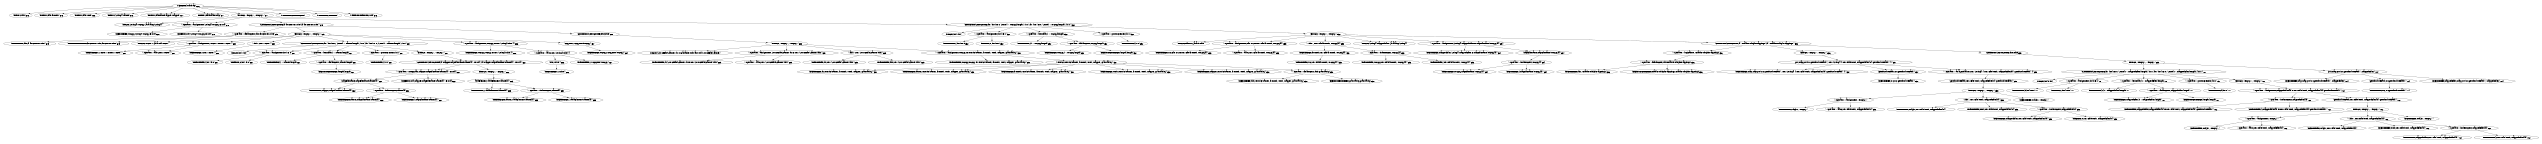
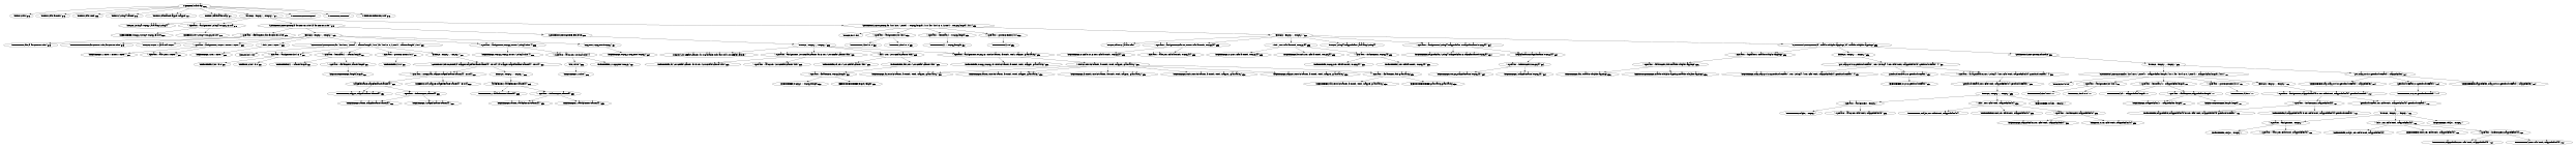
  digraph {
    n1 [label=<(METHOD,buildMap)<SUB>676</SUB>>]
    n2 [label=<(PARAM,this)<SUB>676</SUB>>]
    n3 [label=<(PARAM,File fromDir)<SUB>676</SUB>>]
    n4 [label=<(PARAM,File toDir)<SUB>676</SUB>>]
    n5 [label=<(PARAM,String[] names)<SUB>676</SUB>>]
    n6 [label=<(PARAM,FileNameMapper mapper)<SUB>677</SUB>>]
    n7 [label=<(PARAM,Hashtable map)<SUB>677</SUB>>]
    n8 [label=<(BLOCK,&lt;empty&gt;,&lt;empty&gt;)<SUB>677</SUB>>]
    n9 [label=<(MODIFIER,PROTECTED)>]
    n10 [label=<(MODIFIER,VIRTUAL)>]
    n11 [label=<(METHOD_RETURN,void)<SUB>676</SUB>>]
    n12 [label=<(LOCAL,String[] toCopy: java.lang.String[])>]
    n13 [label=<(&lt;operator&gt;.assignment,String[] toCopy = null)<SUB>678</SUB>>]
    n14 [label=<(CONTROL_STRUCTURE,if (forceOverwrite),if (forceOverwrite))<SUB>679</SUB>>]
    n15 [label=<(CONTROL_STRUCTURE,for (int i = 0; Some(i &lt; toCopy.length); i++),for (int i = 0; Some(i &lt; toCopy.length); i++))<SUB>692</SUB>>]
    n16 [label=<(IDENTIFIER,toCopy,String[] toCopy = null)<SUB>678</SUB>>]
    n17 [label=<(LITERAL,null,String[] toCopy = null)<SUB>678</SUB>>]
    n18 [label=<(&lt;operator&gt;.fieldAccess,this.forceOverwrite)<SUB>679</SUB>>]
    n19 [label=<(BLOCK,&lt;empty&gt;,&lt;empty&gt;)<SUB>679</SUB>>]
    n20 [label=<(CONTROL_STRUCTURE,else,else)<SUB>688</SUB>>]
    n21 [label=<(LOCAL,int i: int)>]
    n22 [label=<(&lt;operator&gt;.assignment,int i = 0)<SUB>692</SUB>>]
    n23 [label=<(&lt;operator&gt;.lessThan,i &lt; toCopy.length)<SUB>692</SUB>>]
    n24 [label=<(&lt;operator&gt;.postIncrement,i++)<SUB>692</SUB>>]
    n25 [label=<(BLOCK,&lt;empty&gt;,&lt;empty&gt;)<SUB>692</SUB>>]
    n26 [label=<(IDENTIFIER,this,if (forceOverwrite))<SUB>679</SUB>>]
    n27 [label=<(FIELD_IDENTIFIER,forceOverwrite,forceOverwrite)<SUB>679</SUB>>]
    n28 [label=<(LOCAL,Vector v: java.util.Vector)>]
    n29 [label=<(&lt;operator&gt;.assignment,Vector v = new Vector())<SUB>680</SUB>>]
    n30 [label=<(&lt;init&gt;,new Vector())<SUB>680</SUB>>]
    n31 [label=<(CONTROL_STRUCTURE,for (int i = 0; Some(i &lt; names.length); i++),for (int i = 0; Some(i &lt; names.length); i++))<SUB>681</SUB>>]
    n32 [label=<(&lt;operator&gt;.assignment,toCopy = new String[v.size()])<SUB>686</SUB>>]
    n33 [label=<(copyInto,v.copyInto(toCopy))<SUB>687</SUB>>]
    n34 [label=<(BLOCK,&lt;empty&gt;,&lt;empty&gt;)<SUB>688</SUB>>]
    n35 [label=<(IDENTIFIER,v,Vector v = new Vector())<SUB>680</SUB>>]
    n36 [label=<(&lt;operator&gt;.alloc,new Vector())<SUB>680</SUB>>]
    n37 [label=<(IDENTIFIER,v,new Vector())<SUB>680</SUB>>]
    n38 [label=<(LOCAL,int i: int)>]
    n39 [label=<(&lt;operator&gt;.assignment,int i = 0)<SUB>681</SUB>>]
    n40 [label=<(&lt;operator&gt;.lessThan,i &lt; names.length)<SUB>681</SUB>>]
    n41 [label=<(&lt;operator&gt;.postIncrement,i++)<SUB>681</SUB>>]
    n42 [label=<(BLOCK,&lt;empty&gt;,&lt;empty&gt;)<SUB>681</SUB>>]
    n43 [label=<(IDENTIFIER,toCopy,toCopy = new String[v.size()])<SUB>686</SUB>>]
    n44 [label=<(&lt;operator&gt;.alloc,new String[v.size()])>]
    n45 [label=<(IDENTIFIER,toCopy,v.copyInto(toCopy))<SUB>684</SUB>>]
    n46 [label=<(IDENTIFIER,i,int i = 0)<SUB>681</SUB>>]
    n47 [label=<(LITERAL,0,int i = 0)<SUB>681</SUB>>]
    n48 [label=<(IDENTIFIER,i,i &lt; names.length)<SUB>681</SUB>>]
    n49 [label=<(&lt;operator&gt;.fieldAccess,names.length)<SUB>681</SUB>>]
    n50 [label=<(IDENTIFIER,i,i++)<SUB>681</SUB>>]
    n51 [label=<(CONTROL_STRUCTURE,if (mapper.mapFileName(names[i]) != null),if (mapper.mapFileName(names[i]) != null))<SUB>682</SUB>>]
    n52 [label=<(FIELD_IDENTIFIER,length,length)<SUB>681</SUB>>]
    n53 [label=<(&lt;operator&gt;.notEquals,mapper.mapFileName(names[i]) != null)<SUB>682</SUB>>]
    n54 [label=<(BLOCK,&lt;empty&gt;,&lt;empty&gt;)<SUB>682</SUB>>]
    n55 [label=<(mapFileName,mapFileName(names[i]))<SUB>682</SUB>>]
    n56 [label=<(LITERAL,null,mapper.mapFileName(names[i]) != null)<SUB>682</SUB>>]
    n57 [label=<(addElement,v.addElement(names[i]))<SUB>683</SUB>>]
    n58 [label=<(IDENTIFIER,mapper,mapFileName(names[i]))<SUB>682</SUB>>]
    n59 [label=<(&lt;operator&gt;.indexAccess,names[i])<SUB>682</SUB>>]
    n60 [label=<(IDENTIFIER,names,mapFileName(names[i]))<SUB>682</SUB>>]
    n61 [label=<(IDENTIFIER,i,mapFileName(names[i]))<SUB>682</SUB>>]
    n62 [label=<(IDENTIFIER,v,v.addElement(names[i]))<SUB>683</SUB>>]
    n63 [label=<(&lt;operator&gt;.indexAccess,names[i])<SUB>683</SUB>>]
    n64 [label=<(IDENTIFIER,names,v.addElement(names[i]))<SUB>683</SUB>>]
    n65 [label=<(IDENTIFIER,i,v.addElement(names[i]))<SUB>683</SUB>>]
    n66 [label=<(size,v.size())<SUB>686</SUB>>]
    n67 [label=<(IDENTIFIER,v,v.copyInto(toCopy))<SUB>687</SUB>>]
    n68 [label=<(IDENTIFIER,v,v.size())<SUB>686</SUB>>]
    n69 [label=<(LOCAL,SourceFileScanner ds: org.apache.tools.ant.util.SourceFileScanner)>]
    n70 [label=<(&lt;operator&gt;.assignment,SourceFileScanner ds = new SourceFileScanner(this))<SUB>689</SUB>>]
    n71 [label=<(&lt;init&gt;,new SourceFileScanner(this))<SUB>689</SUB>>]
    n72 [label=<(&lt;operator&gt;.assignment,toCopy = restrict(names, fromDir, toDir, mapper, granularity))<SUB>690</SUB>>]
    n73 [label=<(IDENTIFIER,ds,SourceFileScanner ds = new SourceFileScanner(this))<SUB>689</SUB>>]
    n74 [label=<(&lt;operator&gt;.alloc,new SourceFileScanner(this))<SUB>689</SUB>>]
    n75 [label=<(IDENTIFIER,ds,new SourceFileScanner(this))<SUB>689</SUB>>]
    n76 [label=<(IDENTIFIER,this,new SourceFileScanner(this))<SUB>689</SUB>>]
    n77 [label=<(IDENTIFIER,toCopy,toCopy = restrict(names, fromDir, toDir, mapper, granularity))<SUB>690</SUB>>]
    n78 [label=<(restrict,restrict(names, fromDir, toDir, mapper, granularity))<SUB>690</SUB>>]
    n79 [label=<(IDENTIFIER,ds,restrict(names, fromDir, toDir, mapper, granularity))<SUB>690</SUB>>]
    n80 [label=<(IDENTIFIER,names,restrict(names, fromDir, toDir, mapper, granularity))<SUB>690</SUB>>]
    n81 [label=<(IDENTIFIER,fromDir,restrict(names, fromDir, toDir, mapper, granularity))<SUB>690</SUB>>]
    n82 [label=<(IDENTIFIER,toDir,restrict(names, fromDir, toDir, mapper, granularity))<SUB>690</SUB>>]
    n83 [label=<(IDENTIFIER,mapper,restrict(names, fromDir, toDir, mapper, granularity))<SUB>690</SUB>>]
    n84 [label=<(&lt;operator&gt;.fieldAccess,this.granularity)<SUB>690</SUB>>]
    n85 [label=<(IDENTIFIER,this,restrict(names, fromDir, toDir, mapper, granularity))<SUB>690</SUB>>]
    n86 [label=<(FIELD_IDENTIFIER,granularity,granularity)<SUB>690</SUB>>]
    n87 [label=<(IDENTIFIER,i,int i = 0)<SUB>692</SUB>>]
    n88 [label=<(LITERAL,0,int i = 0)<SUB>692</SUB>>]
    n89 [label=<(IDENTIFIER,i,i &lt; toCopy.length)<SUB>692</SUB>>]
    n90 [label=<(&lt;operator&gt;.fieldAccess,toCopy.length)<SUB>692</SUB>>]
    n91 [label=<(IDENTIFIER,i,i++)<SUB>692</SUB>>]
    n92 [label=<(LOCAL,File src: java.io.File)>]
    n93 [label=<(&lt;operator&gt;.assignment,File src = new File(fromDir, toCopy[i]))<SUB>693</SUB>>]
    n94 [label=<(&lt;init&gt;,new File(fromDir, toCopy[i]))<SUB>693</SUB>>]
    n95 [label=<(LOCAL,String[] mappedFiles: java.lang.String[])>]
    n96 [label=<(&lt;operator&gt;.assignment,String[] mappedFiles = mapFileName(toCopy[i]))<SUB>694</SUB>>]
    n97 [label=<(CONTROL_STRUCTURE,if (!enableMultipleMappings),if (!enableMultipleMappings))<SUB>696</SUB>>]
    n98 [label=<(IDENTIFIER,toCopy,i &lt; toCopy.length)<SUB>692</SUB>>]
    n99 [label=<(FIELD_IDENTIFIER,length,length)<SUB>692</SUB>>]
    n100 [label=<(IDENTIFIER,src,File src = new File(fromDir, toCopy[i]))<SUB>693</SUB>>]
    n101 [label=<(&lt;operator&gt;.alloc,new File(fromDir, toCopy[i]))<SUB>693</SUB>>]
    n102 [label=<(IDENTIFIER,src,new File(fromDir, toCopy[i]))<SUB>693</SUB>>]
    n103 [label=<(IDENTIFIER,fromDir,new File(fromDir, toCopy[i]))<SUB>693</SUB>>]
    n104 [label=<(&lt;operator&gt;.indexAccess,toCopy[i])<SUB>693</SUB>>]
    n105 [label=<(IDENTIFIER,mappedFiles,String[] mappedFiles = mapFileName(toCopy[i]))<SUB>694</SUB>>]
    n106 [label=<(mapFileName,mapFileName(toCopy[i]))<SUB>694</SUB>>]
    n107 [label=<(&lt;operator&gt;.logicalNot,!enableMultipleMappings)<SUB>696</SUB>>]
    n108 [label=<(BLOCK,&lt;empty&gt;,&lt;empty&gt;)<SUB>696</SUB>>]
    n109 [label=<(CONTROL_STRUCTURE,else,else)<SUB>699</SUB>>]
    n110 [label=<(IDENTIFIER,toCopy,new File(fromDir, toCopy[i]))<SUB>693</SUB>>]
    n111 [label=<(IDENTIFIER,i,new File(fromDir, toCopy[i]))<SUB>693</SUB>>]
    n112 [label=<(&lt;operator&gt;.indexAccess,toCopy[i])<SUB>694</SUB>>]
    n113 [label=<(IDENTIFIER,toCopy,mapFileName(toCopy[i]))<SUB>694</SUB>>]
    n114 [label=<(IDENTIFIER,i,mapFileName(toCopy[i]))<SUB>694</SUB>>]
    n115 [label=<(&lt;operator&gt;.fieldAccess,this.enableMultipleMappings)<SUB>696</SUB>>]
    n116 [label=<(put,map.put(src.getAbsolutePath(), new String[] { new File(toDir, mappedFiles[0]).getAbsolutePath() }))<SUB>697</SUB>>]
    n117 [label=<(BLOCK,&lt;empty&gt;,&lt;empty&gt;)<SUB>699</SUB>>]
    n118 [label=<(IDENTIFIER,this,!enableMultipleMappings)<SUB>696</SUB>>]
    n119 [label=<(FIELD_IDENTIFIER,enableMultipleMappings,enableMultipleMappings)<SUB>696</SUB>>]
    n120 [label=<(IDENTIFIER,map,map.put(src.getAbsolutePath(), new String[] { new File(toDir, mappedFiles[0]).getAbsolutePath() }))<SUB>697</SUB>>]
    n121 [label=<(getAbsolutePath,src.getAbsolutePath())<SUB>697</SUB>>]
    n122 [label=<(&lt;operator&gt;.arrayInitializer,new String[] { new File(toDir, mappedFiles[0]).getAbsolutePath() })<SUB>698</SUB>>]
    n123 [label=<(IDENTIFIER,src,src.getAbsolutePath())<SUB>697</SUB>>]
    n124 [label=<(getAbsolutePath,new File(toDir, mappedFiles[0]).getAbsolutePath())<SUB>698</SUB>>]
    n125 [label=<(BLOCK,&lt;empty&gt;,&lt;empty&gt;)<SUB>698</SUB>>]
    n126 [label=<(&lt;operator&gt;.assignment,&lt;empty&gt;)>]
    n127 [label=<(&lt;init&gt;,new File(toDir, mappedFiles[0]))<SUB>698</SUB>>]
    n128 [label=<(IDENTIFIER,$obj30,&lt;empty&gt;)>]
    n129 [label=<(IDENTIFIER,$obj30,&lt;empty&gt;)>]
    n130 [label=<(&lt;operator&gt;.alloc,new File(toDir, mappedFiles[0]))<SUB>698</SUB>>]
    n131 [label=<(IDENTIFIER,$obj30,new File(toDir, mappedFiles[0]))>]
    n132 [label=<(IDENTIFIER,toDir,new File(toDir, mappedFiles[0]))<SUB>698</SUB>>]
    n133 [label=<(&lt;operator&gt;.indexAccess,mappedFiles[0])<SUB>698</SUB>>]
    n134 [label=<(IDENTIFIER,mappedFiles,new File(toDir, mappedFiles[0]))<SUB>698</SUB>>]
    n135 [label=<(LITERAL,0,new File(toDir, mappedFiles[0]))<SUB>698</SUB>>]
    n136 [label=<(CONTROL_STRUCTURE,for (int k = 0; Some(k &lt; mappedFiles.length); k++),for (int k = 0; Some(k &lt; mappedFiles.length); k++))<SUB>701</SUB>>]
    n137 [label=<(put,map.put(src.getAbsolutePath(), mappedFiles))<SUB>704</SUB>>]
    n138 [label=<(LOCAL,int k: int)>]
    n139 [label=<(&lt;operator&gt;.assignment,int k = 0)<SUB>701</SUB>>]
    n140 [label=<(&lt;operator&gt;.lessThan,k &lt; mappedFiles.length)<SUB>701</SUB>>]
    n141 [label=<(&lt;operator&gt;.postIncrement,k++)<SUB>791</SUB>>]
    n142 [label=<(BLOCK,&lt;empty&gt;,&lt;empty&gt;)<SUB>701</SUB>>]
    n143 [label=<(IDENTIFIER,map,map.put(src.getAbsolutePath(), mappedFiles))<SUB>704</SUB>>]
    n144 [label=<(getAbsolutePath,src.getAbsolutePath())<SUB>704</SUB>>]
    n145 [label=<(IDENTIFIER,mappedFiles,map.put(src.getAbsolutePath(), mappedFiles))<SUB>704</SUB>>]
    n146 [label=<(IDENTIFIER,k,int k = 0)<SUB>701</SUB>>]
    n147 [label=<(LITERAL,0,int k = 0)<SUB>701</SUB>>]
    n148 [label=<(IDENTIFIER,k,k &lt; mappedFiles.length)<SUB>701</SUB>>]
    n149 [label=<(&lt;operator&gt;.fieldAccess,mappedFiles.length)<SUB>701</SUB>>]
    n150 [label=<(IDENTIFIER,k,k++)<SUB>701</SUB>>]
    n151 [label=<(&lt;operator&gt;.assignment,mappedFiles[k] = new File(toDir, mappedFiles[k]).getAbsolutePath())<SUB>702</SUB>>]
    n152 [label=<(IDENTIFIER,mappedFiles,k &lt; mappedFiles.length)<SUB>701</SUB>>]
    n153 [label=<(FIELD_IDENTIFIER,length,length)<SUB>701</SUB>>]
    n154 [label=<(&lt;operator&gt;.indexAccess,mappedFiles[k])<SUB>702</SUB>>]
    n155 [label=<(getAbsolutePath,new File(toDir, mappedFiles[k]).getAbsolutePath())<SUB>702</SUB>>]
    n156 [label=<(IDENTIFIER,mappedFiles,mappedFiles[k] = new File(toDir, mappedFiles[k]).getAbsolutePath())<SUB>702</SUB>>]
    n157 [label=<(IDENTIFIER,k,mappedFiles[k] = new File(toDir, mappedFiles[k]).getAbsolutePath())<SUB>702</SUB>>]
    n158 [label=<(BLOCK,&lt;empty&gt;,&lt;empty&gt;)<SUB>702</SUB>>]
    n159 [label=<(&lt;operator&gt;.assignment,&lt;empty&gt;)>]
    n160 [label=<(&lt;init&gt;,new File(toDir, mappedFiles[k]))<SUB>702</SUB>>]
    n161 [label=<(IDENTIFIER,$obj31,&lt;empty&gt;)>]
    n162 [label=<(IDENTIFIER,$obj31,&lt;empty&gt;)>]
    n163 [label=<(&lt;operator&gt;.alloc,new File(toDir, mappedFiles[k]))<SUB>782</SUB>>]
    n164 [label=<(IDENTIFIER,$obj31,new File(toDir, mappedFiles[k]))>]
    n165 [label=<(IDENTIFIER,toDir,new File(toDir, mappedFiles[k]))<SUB>702</SUB>>]
    n166 [label=<(&lt;operator&gt;.indexAccess,mappedFiles[k])<SUB>702</SUB>>]
    n167 [label=<(IDENTIFIER,mappedFiles,new File(toDir, mappedFiles[k]))<SUB>702</SUB>>]
    n168 [label=<(IDENTIFIER,k,new File(toDir, mappedFiles[k]))<SUB>702</SUB>>]
    n169 [label=<(IDENTIFIER,src,src.getAbsolutePath())<SUB>704</SUB>>]
    n1 -> n2
    n1 -> n3
    n1 -> n4
    n1 -> n5
    n1 -> n6
    n1 -> n7
    n1 -> n8
    n1 -> n9
    n1 -> n10
    n1 -> n11
    n8 -> n12
    n8 -> n13
    n8 -> n14
    n8 -> n15
    n13 -> n16
    n13 -> n17
    n14 -> n18
    n14 -> n19
    n14 -> n20
    n15 -> n21
    n15 -> n22
    n15 -> n23
    n15 -> n24
    n15 -> n25
    n18 -> n26
    n18 -> n27
    n19 -> n28
    n19 -> n29
    n19 -> n30
    n19 -> n31
    n19 -> n32
    n19 -> n33
    n20 -> n34
    n22 -> n87
    n22 -> n88
    n23 -> n89
-   n23 -> n90
+   n76 -> n90
    n24 -> n91
    n25 -> n92
    n25 -> n93
    n25 -> n94
    n25 -> n95
    n25 -> n96
    n25 -> n97
    n29 -> n35
    n29 -> n36
    n30 -> n37
    n31 -> n38
    n31 -> n39
    n31 -> n40
    n31 -> n41
    n31 -> n42
    n32 -> n43
    n32 -> n44
    n33 -> n45
    n34 -> n69
    n34 -> n70
    n34 -> n71
    n34 -> n72
    n39 -> n46
    n39 -> n47
    n40 -> n48
    n40 -> n49
    n41 -> n50
    n42 -> n51
    n44 -> n66
    n44 -> n67
    n49 -> n52
    n51 -> n53
    n51 -> n54
    n53 -> n55
    n53 -> n56
    n54 -> n57
    n55 -> n58
    n55 -> n59
    n57 -> n62
    n57 -> n63
    n59 -> n60
    n59 -> n61
    n63 -> n64
    n63 -> n65
    n66 -> n68
    n70 -> n73
    n70 -> n74
    n71 -> n75
    n71 -> n76
    n72 -> n77
    n72 -> n78
    n78 -> n79
    n78 -> n80
    n78 -> n81
    n78 -> n82
    n78 -> n83
    n78 -> n84
    n84 -> n85
    n84 -> n86
    n90 -> n98
    n90 -> n99
    n93 -> n100
    n93 -> n101
-   n103 -> n102
+   n94 -> n102
    n94 -> n103
    n94 -> n104
    n96 -> n105
    n96 -> n106
    n97 -> n107
    n97 -> n108
    n97 -> n109
    n104 -> n110
    n104 -> n111
    n106 -> n112
    n107 -> n115
    n108 -> n116
    n109 -> n117
    n112 -> n113
    n112 -> n114
    n115 -> n118
    n115 -> n119
    n116 -> n120
    n116 -> n121
    n116 -> n122
    n117 -> n136
    n117 -> n137
    n121 -> n123
    n122 -> n124
    n124 -> n125
    n125 -> n126
    n125 -> n127
    n125 -> n128
    n126 -> n129
    n126 -> n130
    n127 -> n131
    n127 -> n132
    n127 -> n133
    n133 -> n134
    n133 -> n135
    n136 -> n138
    n136 -> n139
    n136 -> n140
    n136 -> n141
    n136 -> n142
    n137 -> n143
    n137 -> n144
    n137 -> n145
    n139 -> n146
    n139 -> n147
    n140 -> n148
    n140 -> n149
    n141 -> n150
    n142 -> n151
    n144 -> n169
    n149 -> n152
    n149 -> n153
    n151 -> n154
    n151 -> n155
    n154 -> n156
    n154 -> n157
    n155 -> n158
    n158 -> n159
    n158 -> n160
    n158 -> n161
    n159 -> n162
    n159 -> n163
    n160 -> n164
    n160 -> n165
    n160 -> n166
    n166 -> n167
    n166 -> n168
  }
